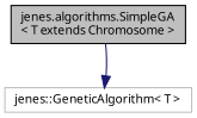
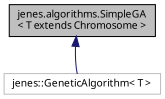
  digraph {
    fontname="Noto Sans"
    node [fontname="Noto Sans" fontsize=10 shape=record style=filled]
    n1 [color=black fillcolor=grey75 fontcolor=black height=0.2 label="jenes.algorithms.SimpleGA\l\< T extends Chromosome \>" width=0.4]
    n2 [color=grey75 fillcolor=white height=0.2 label="jenes::GeneticAlgorithm\< T \>" width=0.4]
-   n2 -> n1 [color=midnightblue dir=back fontname="Noto Sans" fontsize=10 labelfontname=Helvetica labelfontsize=10 style=solid]
+   n1 -> n2 [color=midnightblue dir=back fontname="Noto Sans" fontsize=10 labelfontname=Helvetica labelfontsize=10 style=solid]
  }
